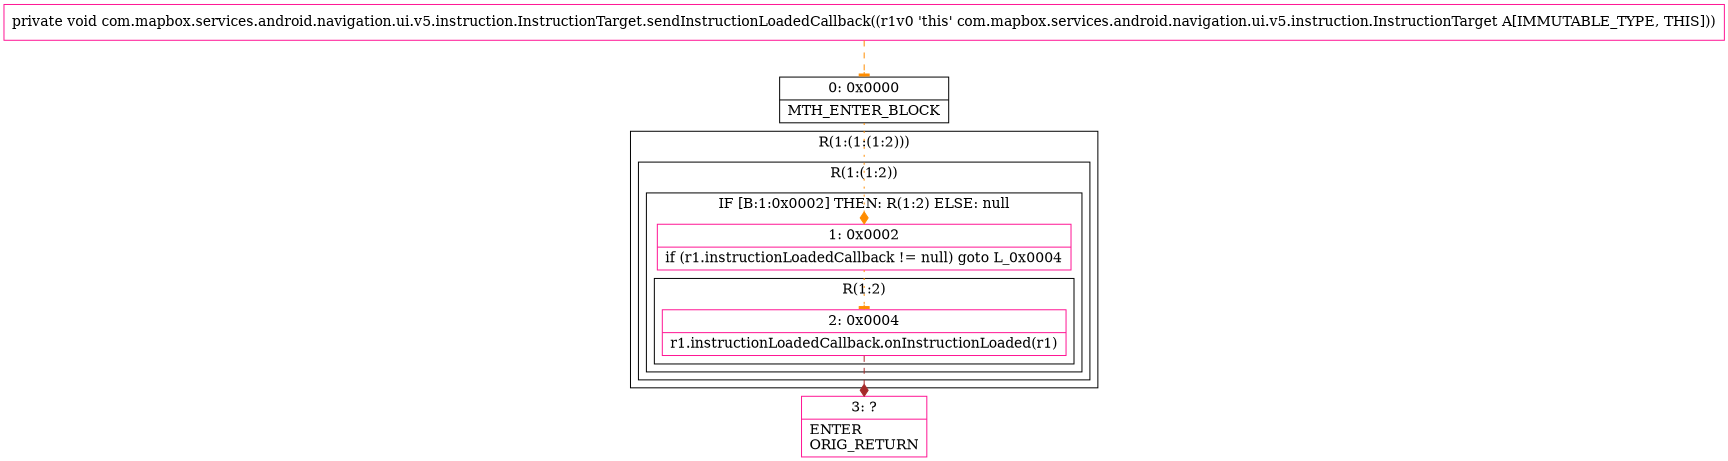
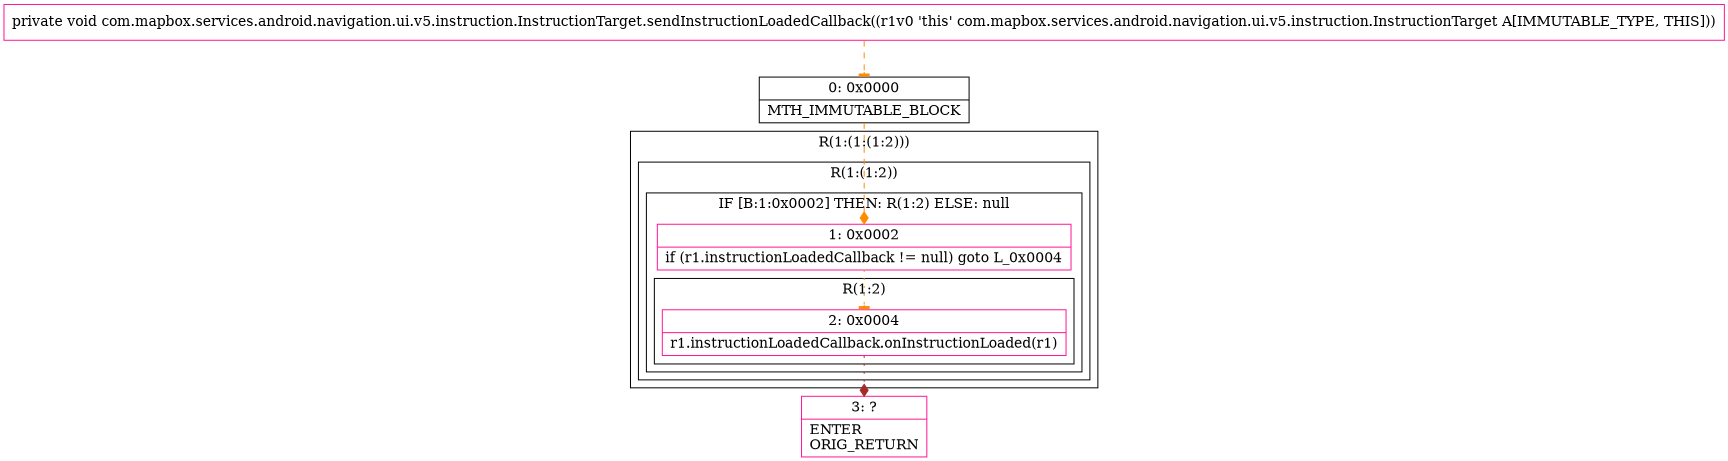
  digraph {
    node [color=deeppink shape=record]
    edge [arrowhead=diamond color=darkorange style=dotted]
    n1 [label="{2\:\ 0x0004|r1.instructionLoadedCallback.onInstructionLoaded(r1)\l}"]
    n2 [label="{1\:\ 0x0002|if (r1.instructionLoadedCallback != null) goto L_0x0004\l}"]
    n3 [label="{3\:\ ?|ENTER\lORIG_RETURN\l}"]
-   n4 [color=black label="{0\:\ 0x0000|MTH_ENTER_BLOCK\l}"]
+   n4 [color=black label="{0\:\ 0x0000|MTH_IMMUTABLE_BLOCK\l}"]
    n5 [label="{private void com.mapbox.services.android.navigation.ui.v5.instruction.InstructionTarget.sendInstructionLoadedCallback((r1v0 'this' com.mapbox.services.android.navigation.ui.v5.instruction.InstructionTarget A[IMMUTABLE_TYPE, THIS])) }"]
    subgraph cluster_1 {
      label="R(1:(1:(1:2)))"
      subgraph cluster_2 {
        label="R(1:(1:2))"
        subgraph cluster_3 {
          label="IF [B:1:0x0002] THEN: R(1:2) ELSE: null"
          n2
          subgraph cluster_4 {
            label="R(1:2)"
            n1
          }
        }
      }
    }
-   n1 -> n3 [color=brown style=dashed]
+   n1 -> n3 [color=brown]
    n2 -> n1 [arrowhead=tee]
-   n4 -> n2
+   n4 -> n2 [style=dashed]
    n5 -> n4 [arrowhead=tee style=dashed]
  }
